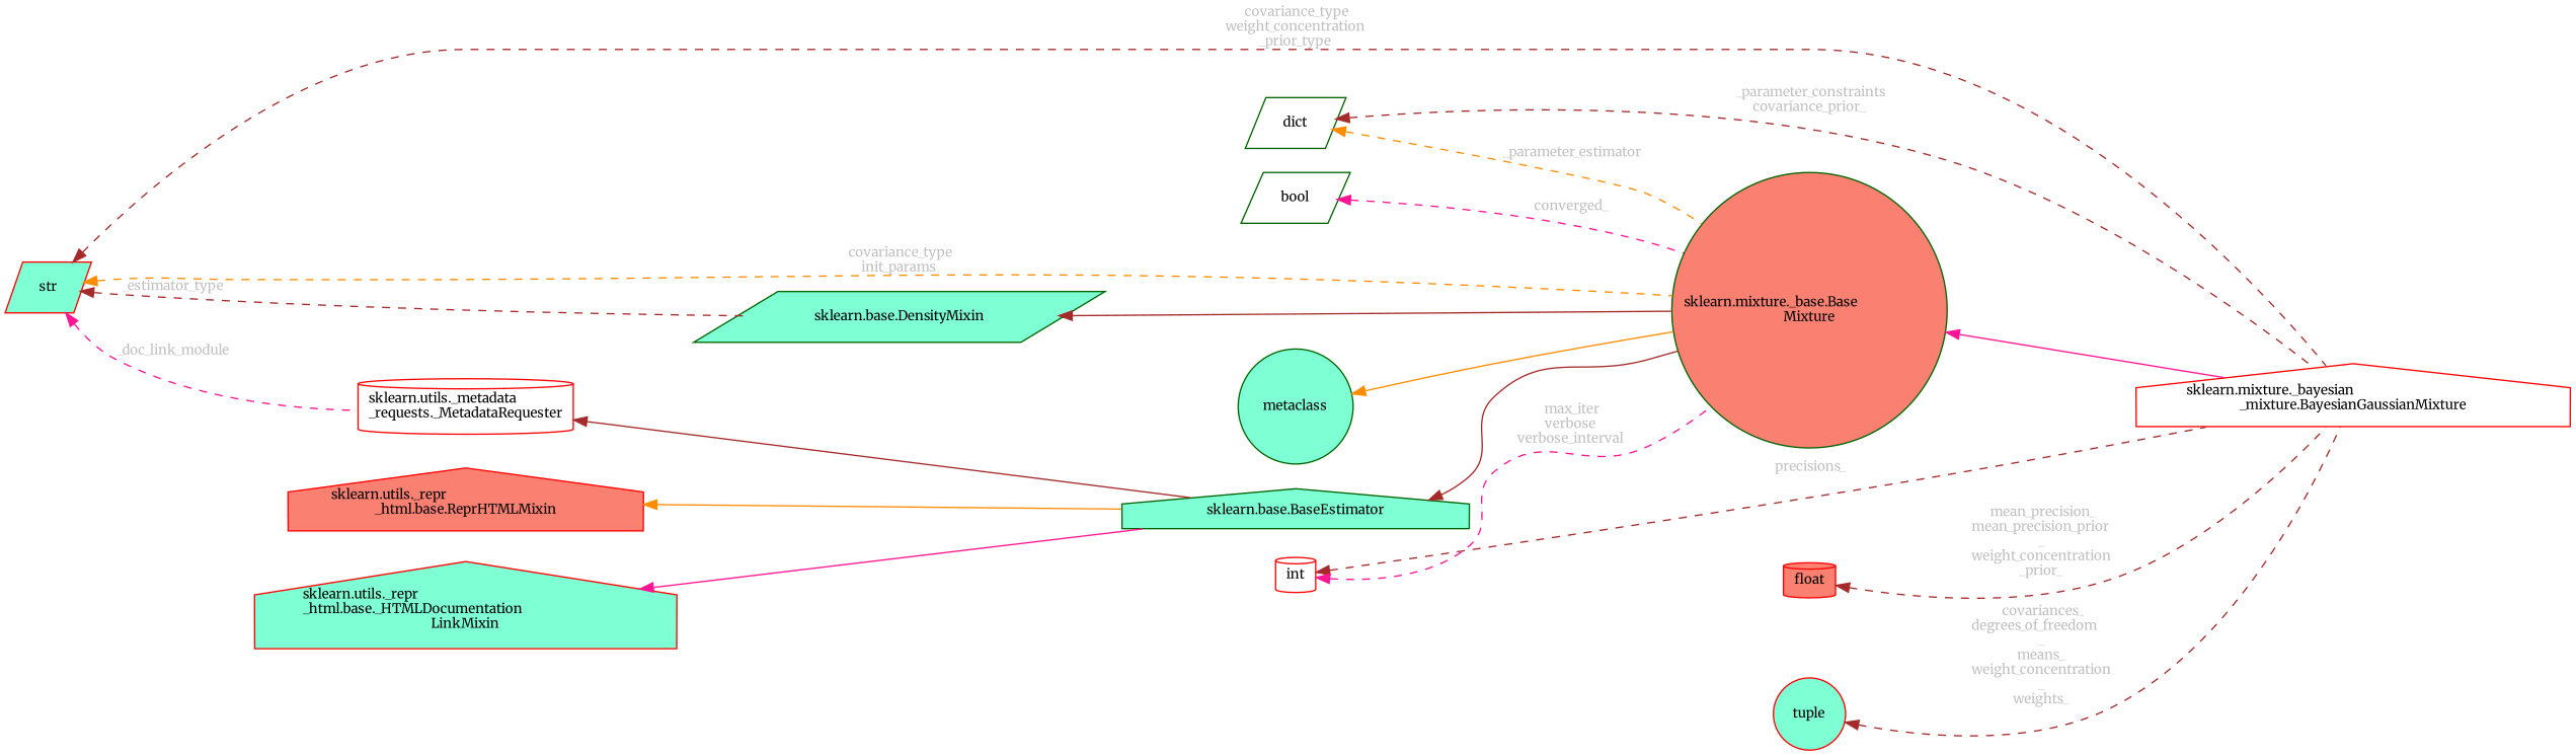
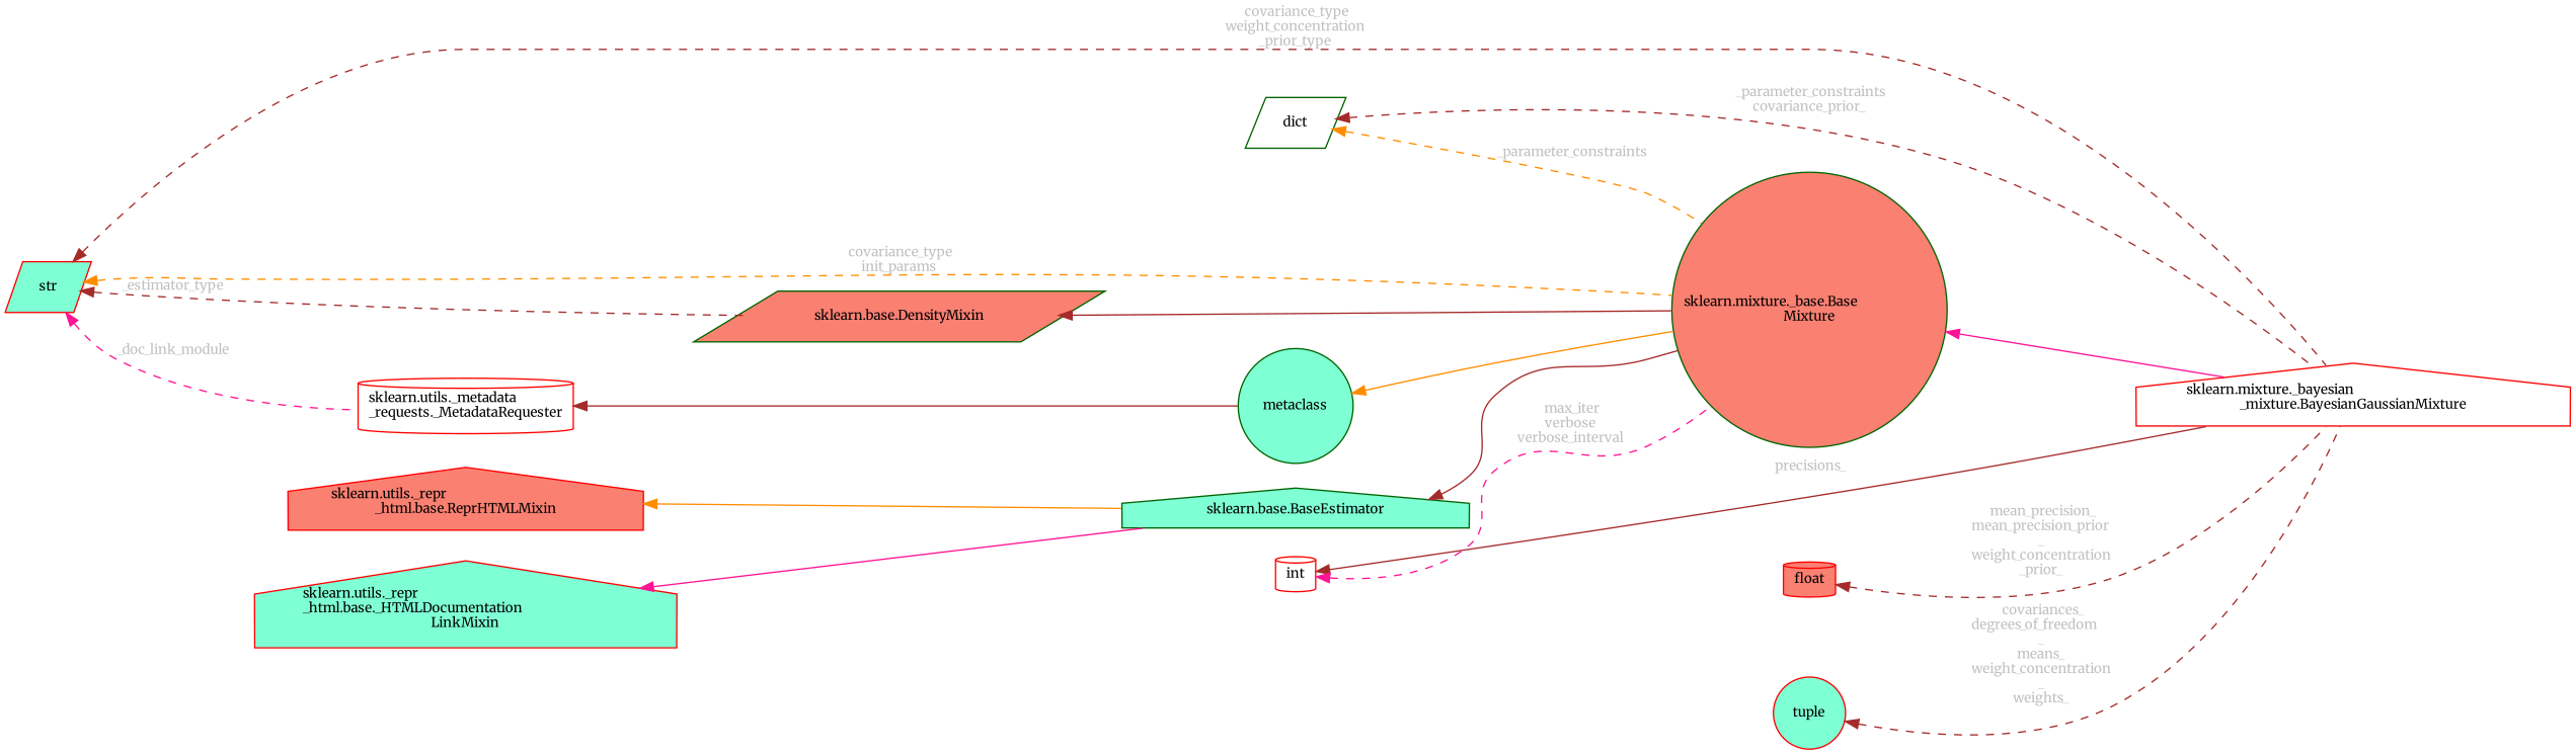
  digraph {
    fontname=Merriweather
    rankdir=LR
    node [color=red fillcolor=white fontname=Merriweather fontsize=10 shape=house style=filled]
    edge [color=brown dir=back fontname=Merriweather fontsize=10 labelfontname=Helvetica labelfontsize=10 style=dashed fontcolor=grey]
    n1 [fontcolor=black height=0.2 label="sklearn.mixture._bayesian\l_mixture.BayesianGaussianMixture" width=0.4]
    n2 [color=darkgreen fillcolor=salmon height=0.2 label="sklearn.mixture._base.Base\lMixture" shape=circle width=0.4]
-   n3 [color=darkgreen fillcolor=aquamarine height=0.2 label="sklearn.base.DensityMixin" shape=parallelogram width=0.4]
+   n3 [color=darkgreen fillcolor=salmon height=0.2 label="sklearn.base.DensityMixin" shape=parallelogram width=0.4]
    n4 [fillcolor=aquamarine height=0.2 label=str shape=parallelogram width=0.4]
    n5 [height=0.2 label="sklearn.utils._metadata\l_requests._MetadataRequester" shape=cylinder width=0.4]
    n6 [fillcolor=aquamarine height=0.2 label="sklearn.utils._repr\l_html.base._HTMLDocumentation\lLinkMixin" width=0.4]
    n7 [color=darkgreen fillcolor=aquamarine height=0.2 label="sklearn.base.BaseEstimator" width=0.4]
    n8 [fillcolor=salmon height=0.2 label="sklearn.utils._repr\l_html.base.ReprHTMLMixin" width=0.4]
    n9 [color=darkgreen fillcolor=aquamarine height=0.2 label=metaclass shape=circle width=0.4]
    n10 [color=darkgreen height=0.2 label=dict shape=parallelogram width=0.4]
    n11 [height=0.2 label=int shape=cylinder width=0.4]
-   n12 [color=darkgreen height=0.2 label=bool shape=parallelogram width=0.4]
    n13 [fillcolor=salmon height=0.2 label=float shape=cylinder width=0.4]
    n14 [fillcolor=aquamarine height=0.2 label=tuple shape=circle width=0.4]
    n2 -> n1 [color=deeppink style=solid fontcolor=""]
    n3 -> n2 [style=solid fontcolor=""]
    n4 -> n1 [label=" covariance_type\nweight_concentration\l_prior_type"]
    n4 -> n2 [color=darkorange label=" covariance_type\ninit_params"]
    n4 -> n3 [label=" _estimator_type"]
    n4 -> n5 [color=deeppink label=" _doc_link_module"]
-   n5 -> n7 [style=solid fontcolor=""]
+   n5 -> n9 [style=solid fontcolor=""]
    n6 -> n7 [color=deeppink style=solid fontcolor=""]
    n7 -> n2 [style=solid fontcolor=""]
    n8 -> n7 [color=darkorange style=solid fontcolor=""]
    n9 -> n2 [color=darkorange style=solid fontcolor=""]
    n10 -> n1 [label=" _parameter_constraints\ncovariance_prior_"]
-   n10 -> n2 [color=darkorange label=" _parameter_estimator"]
-   n11 -> n1 [label=" precisions_"]
+   n10 -> n2 [color=darkorange label=" _parameter_constraints"]
+   n11 -> n1 [label=" precisions_" style=solid]
    n11 -> n2 [color=deeppink label=" max_iter\nverbose\nverbose_interval"]
-   n12 -> n2 [color=deeppink label=" converged_"]
    n13 -> n1 [label=" mean_precision_\nmean_precision_prior\l_\nweight_concentration\l_prior_"]
    n14 -> n1 [label=" covariances_\ndegrees_of_freedom\l_\nmeans_\nweight_concentration\l_\nweights_"]
  }
